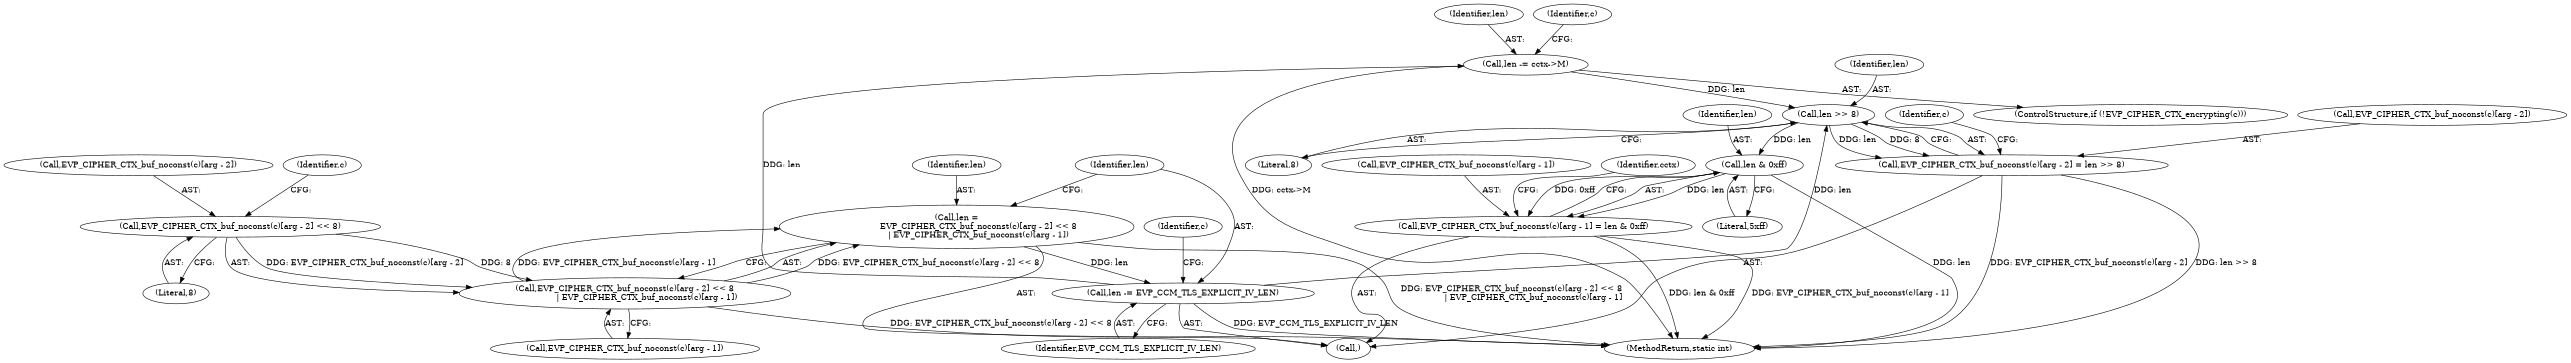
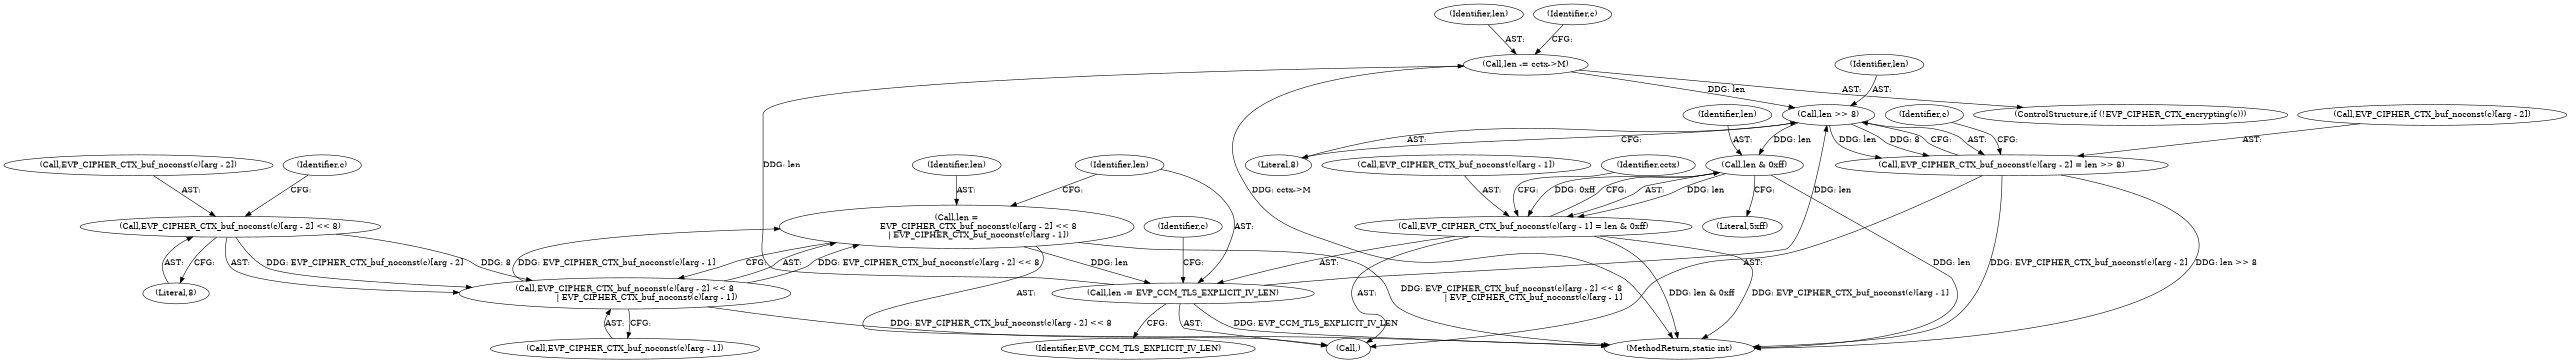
  digraph {
    n1 [label="(Call,len -= cctx->M)"]
    n2 [label="(Call,len >> 8)"]
    n3 [label="(ControlStructure,if (!EVP_CIPHER_CTX_encrypting(c)))"]
    n4 [label="(MethodReturn,static int)"]
    n5 [label="(Call,EVP_CIPHER_CTX_buf_noconst(c)[arg - 2] = len >> 8)"]
    n6 [label="(Call,len & 0xff)"]
    n7 [label="(Literal,8)"]
    n8 [label="(Call,len -= EVP_CCM_TLS_EXPLICIT_IV_LEN)"]
    n9 [label="(Identifier,EVP_CCM_TLS_EXPLICIT_IV_LEN)"]
    n10 [label="(Call,)"]
    n11 [label="(Call,len =\n                 EVP_CIPHER_CTX_buf_noconst(c)[arg - 2] << 8\n                 | EVP_CIPHER_CTX_buf_noconst(c)[arg - 1])"]
    n12 [label="(Call,EVP_CIPHER_CTX_buf_noconst(c)[arg - 2] << 8\n                 | EVP_CIPHER_CTX_buf_noconst(c)[arg - 1])"]
    n13 [label="(Call,EVP_CIPHER_CTX_buf_noconst(c)[arg - 1])"]
    n14 [label="(Call,EVP_CIPHER_CTX_buf_noconst(c)[arg - 2] << 8)"]
    n15 [label="(Literal,8)"]
    n16 [label="(Call,EVP_CIPHER_CTX_buf_noconst(c)[arg - 1] = len & 0xff)"]
    n17 [label="(Literal,5xff)"]
    n18 [label="(Identifier,len)"]
    n19 [label="(Call,EVP_CIPHER_CTX_buf_noconst(c)[arg - 1])"]
    n20 [label="(Identifier,len)"]
    n21 [label="(Identifier,c)"]
    n22 [label="(Identifier,len)"]
    n23 [label="(Identifier,len)"]
    n24 [label="(Identifier,cctx)"]
    n25 [label="(Identifier,c)"]
    n26 [label="(Identifier,len)"]
    n27 [label="(Identifier,c)"]
    n28 [label="(Call,EVP_CIPHER_CTX_buf_noconst(c)[arg - 2])"]
    n29 [label="(Call,EVP_CIPHER_CTX_buf_noconst(c)[arg - 2])"]
    n30 [label="(Identifier,c)"]
    n1 -> n2 [label="DDG: len"]
    n1 -> n3 [label="AST: "]
    n1 -> n4 [label="DDG: cctx->M"]
    n2 -> n5 [label="AST: "]
    n2 -> n5 [label="DDG: len"]
    n2 -> n5 [label="DDG: 8"]
    n2 -> n6 [label="DDG: len"]
    n2 -> n7 [label="CFG: "]
    n5 -> n2 [label="CFG: "]
    n5 -> n4 [label="DDG: EVP_CIPHER_CTX_buf_noconst(c)[arg - 2]"]
    n5 -> n4 [label="DDG: len >> 8"]
    n5 -> n10 [label="AST: "]
    n6 -> n4 [label="DDG: len"]
    n6 -> n16 [label="AST: "]
    n6 -> n16 [label="DDG: len"]
    n6 -> n16 [label="DDG: 0xff"]
    n6 -> n17 [label="CFG: "]
    n7 -> n2 [label="AST: "]
    n8 -> n1 [label="DDG: len"]
    n8 -> n2 [label="DDG: len"]
    n8 -> n4 [label="DDG: EVP_CCM_TLS_EXPLICIT_IV_LEN"]
    n8 -> n9 [label="CFG: "]
    n8 -> n10 [label="AST: "]
-   n9 -> n8 [label="AST: "]
+   n16 -> n8 [label="AST: "]
    n11 -> n4 [label="DDG: EVP_CIPHER_CTX_buf_noconst(c)[arg - 2] << 8\n                 | EVP_CIPHER_CTX_buf_noconst(c)[arg - 1]"]
    n11 -> n8 [label="DDG: len"]
    n11 -> n10 [label="AST: "]
    n11 -> n12 [label="CFG: "]
    n12 -> n4 [label="DDG: EVP_CIPHER_CTX_buf_noconst(c)[arg - 2] << 8"]
    n12 -> n11 [label="AST: "]
    n12 -> n11 [label="DDG: EVP_CIPHER_CTX_buf_noconst(c)[arg - 2] << 8"]
    n12 -> n11 [label="DDG: EVP_CIPHER_CTX_buf_noconst(c)[arg - 1]"]
    n12 -> n13 [label="CFG: "]
    n13 -> n12 [label="AST: "]
    n14 -> n12 [label="AST: "]
    n14 -> n12 [label="DDG: EVP_CIPHER_CTX_buf_noconst(c)[arg - 2]"]
    n14 -> n12 [label="DDG: 8"]
    n14 -> n15 [label="CFG: "]
    n15 -> n14 [label="AST: "]
    n16 -> n4 [label="DDG: len & 0xff"]
    n16 -> n4 [label="DDG: EVP_CIPHER_CTX_buf_noconst(c)[arg - 1]"]
    n16 -> n6 [label="CFG: "]
    n16 -> n10 [label="AST: "]
-   n17 -> n6 [label="AST: "]
    n18 -> n6 [label="AST: "]
    n19 -> n16 [label="AST: "]
    n20 -> n1 [label="AST: "]
    n21 -> n5 [label="CFG: "]
    n22 -> n8 [label="AST: "]
    n22 -> n11 [label="CFG: "]
    n23 -> n11 [label="AST: "]
    n24 -> n16 [label="CFG: "]
    n25 -> n1 [label="CFG: "]
    n26 -> n2 [label="AST: "]
    n27 -> n14 [label="CFG: "]
    n28 -> n14 [label="AST: "]
    n29 -> n5 [label="AST: "]
    n30 -> n8 [label="CFG: "]
  }
